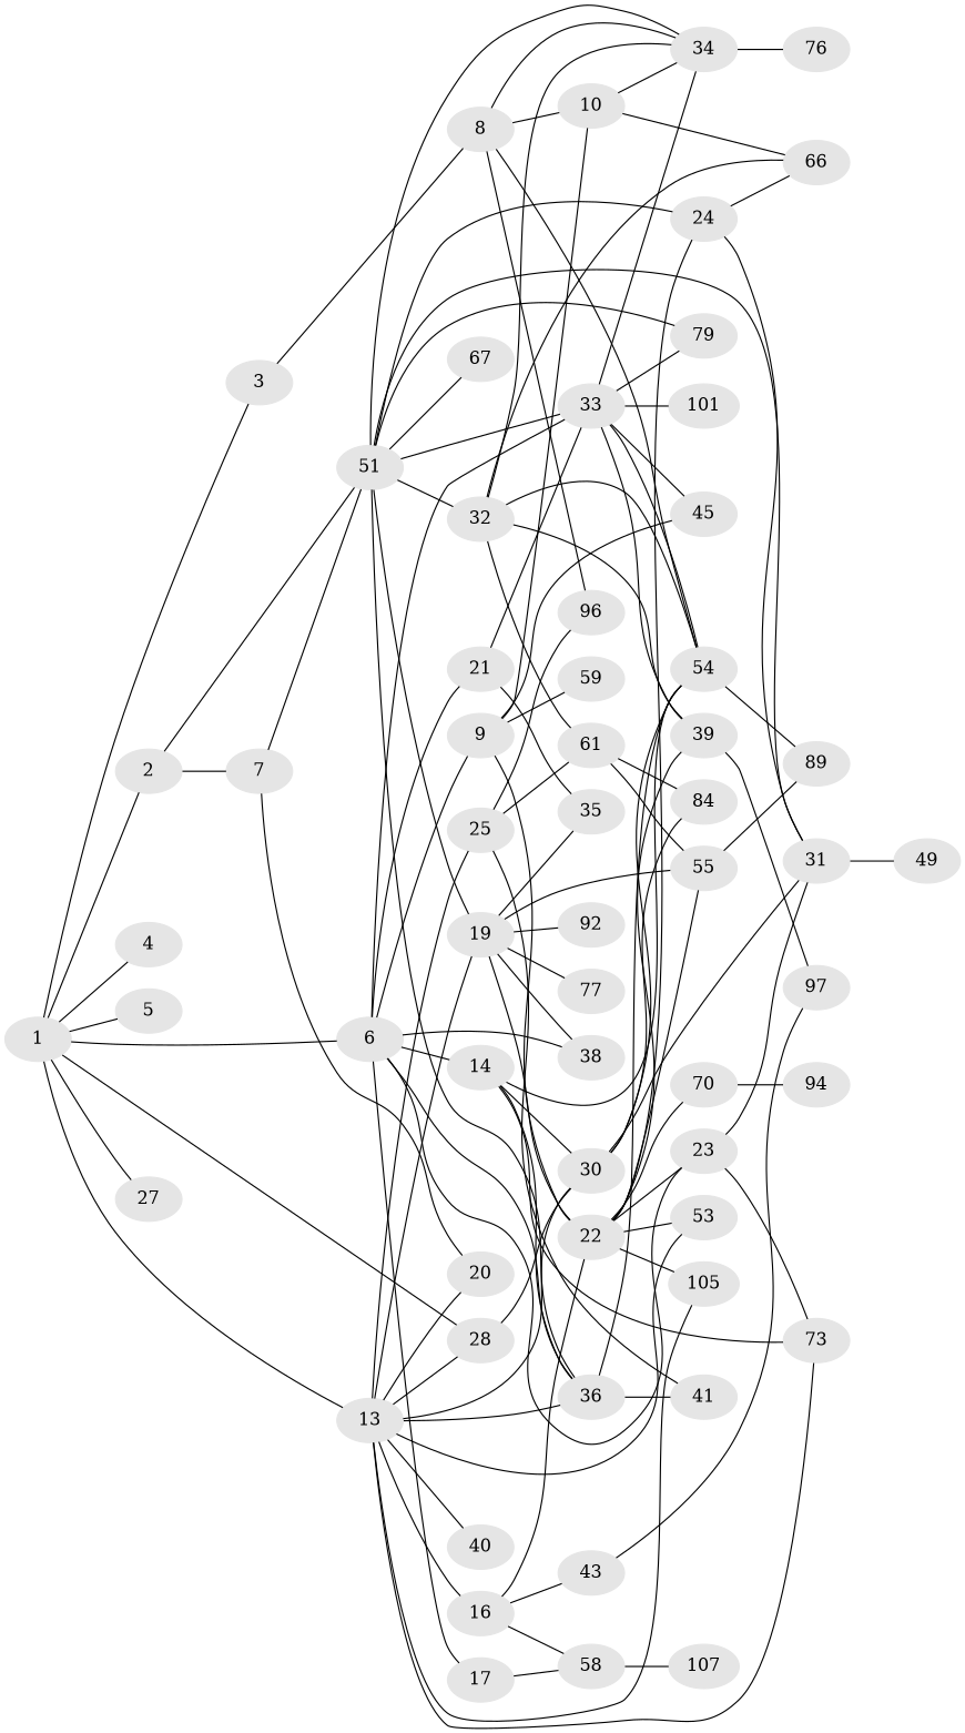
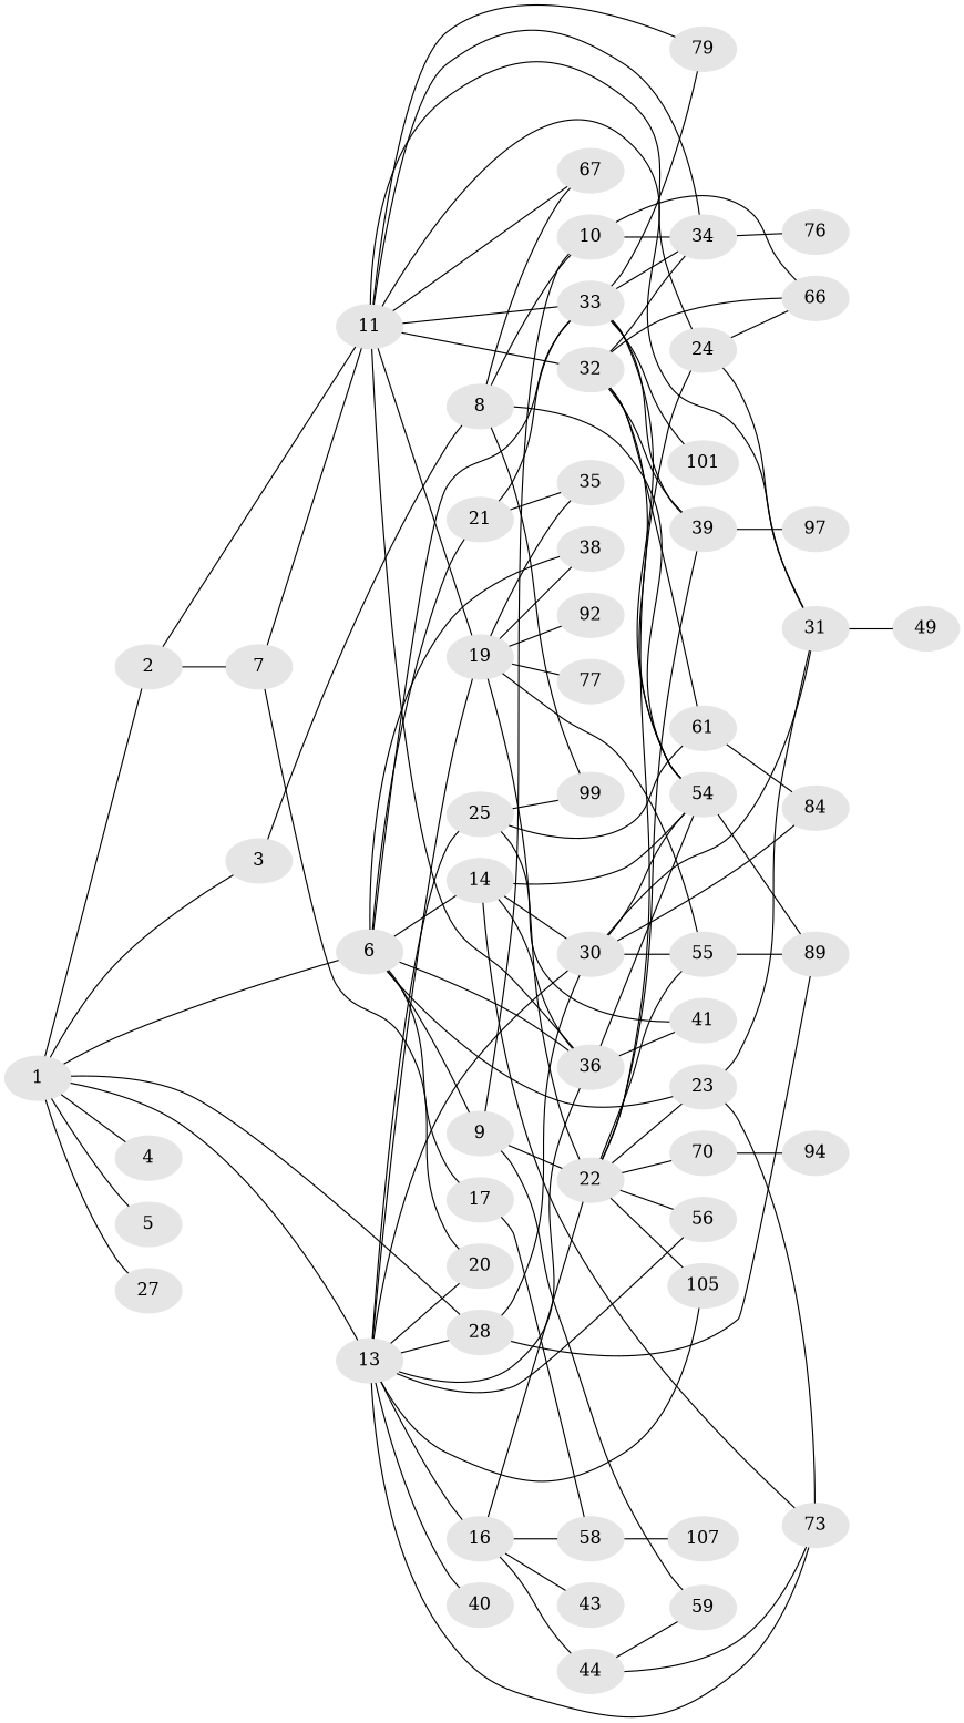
  graph {
    rankdir=LR
    node [color=gray90 style=filled]
    1
    2
    3
    4
    5
    6 [super="+12+69"]
    13 [super="+15"]
    27
    28 [super="+63+58"]
    7
-   11 [super="+26" label=51]
+   11 [super="+26"]
    8 [super="+68"]
    9
    14 [super="+29"]
    17 [super="+116"]
    21 [super="+93"]
    23 [super="+65+86+71+100"]
    33 [super="+47"]
    36 [super="+52+73+75"]
    38
    20 [super="+85+119"]
    19 [super="+48"]
    16 [super="+18"]
    25 [super="+37"]
    30 [super="+53"]
    40 [super="+42"]
-   56 [super="+110" label=53]
+   56 [super="+110"]
    n28 [label=73 super="+82"]
    105
    89
    67
    34 [super="+46"]
    24 [super="+115"]
    31
    32 [super="+81+78"]
    79 [super="+95"]
    10 [super="+72+102"]
    54 [super="+60+122+80+87"]
-   99 [label=96]
+   99
    22 [super="+57"]
-   45
    59 [super="+114"]
    n43 [label=58]
    35
    39
    101
    41
    66
    55 [super="+88"]
    70 [super="+96"]
    76
    77
    92
    49 [super="+120"]
    61
    43
+   44
    84
    97 [super="+98"]
    107
    94
    1 -- 2
    1 -- 3
    1 -- 4
    1 -- 5
    1 -- 6
    1 -- 13
    1 -- 27
    1 -- 28
    2 -- 7
    2 -- 11
    3 -- 8
    6 -- 9
    6 -- 14
    6 -- 17
    6 -- 21
    6 -- 23
    6 -- 33
    6 -- 36
    6 -- 38
    13 -- 28
    13 -- 36
    13 -- 20
    13 -- 19
    13 -- 16
    13 -- 25
    13 -- 30
    13 -- 40
    13 -- 56
    13 -- n28
    13 -- 105
    28 -- 30
+   28 -- 89
    7 -- 11
    7 -- 20
    11 -- 33
    11 -- 36
    11 -- 19
    11 -- 67
    11 -- 34
    11 -- 24
    11 -- 31
    11 -- 32 [weight=2]
    11 -- 79
-   8 -- 34
+   8 -- 67
    8 -- 10 [weight=2]
    8 -- 54
    8 -- 99
    9 -- 10
    9 -- 22
-   9 -- 45
    9 -- 59
    14 -- 36 [weight=2]
    14 -- 30
    14 -- n28
    14 -- 54
    17 -- n43
    21 -- 33
    21 -- 35
    23 -- n28
    23 -- 31
    33 -- 34
    33 -- 79
    33 -- 54
-   33 -- 45
    33 -- 39
    33 -- 101
    36 -- 54
    36 -- 41
    19 -- 38
    19 -- 22
    19 -- 35
    19 -- 55
    19 -- 77
    19 -- 92
    16 -- 22
    16 -- n43
    16 -- 43
+   16 -- 44
    25 -- 99
    25 -- 41
    25 -- 61
    30 -- 31
    30 -- 54
-   61 -- 55
+   30 -- 55
    30 -- 84
    34 -- 76
    24 -- 31
    24 -- 66
    31 -- 49
    32 -- 34 [weight=2]
    32 -- 54
    32 -- 39
    32 -- 66
    32 -- 61
    10 -- 34
    10 -- 66
    54 -- 89
    22 -- 23
    22 -- 56
    22 -- 105
    22 -- 24
    22 -- 39
    22 -- 55
    22 -- 70
    n43 -- 107
    39 -- 97
    55 -- 89
    70 -- 94
    61 -- 84
-   43 -- 97
+   44 -- n28
+   44 -- 59
  }
